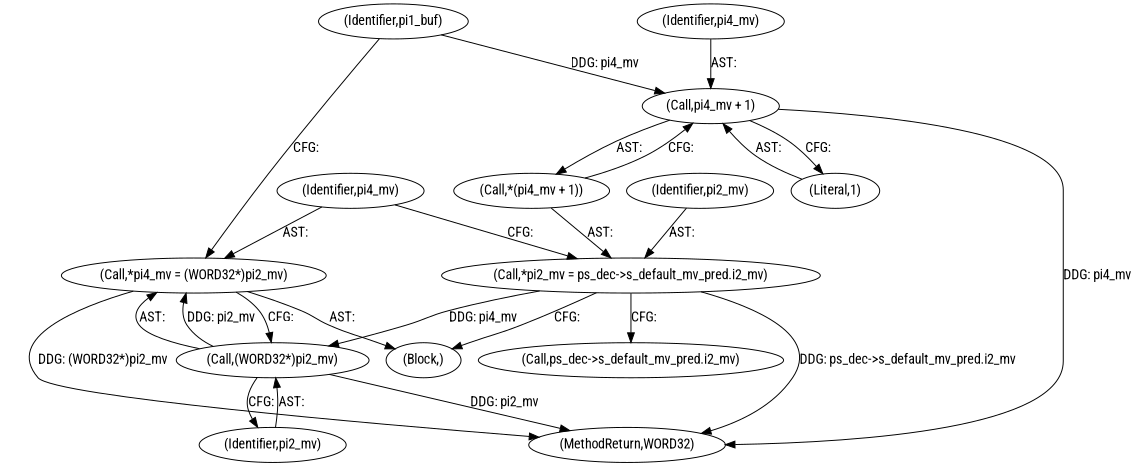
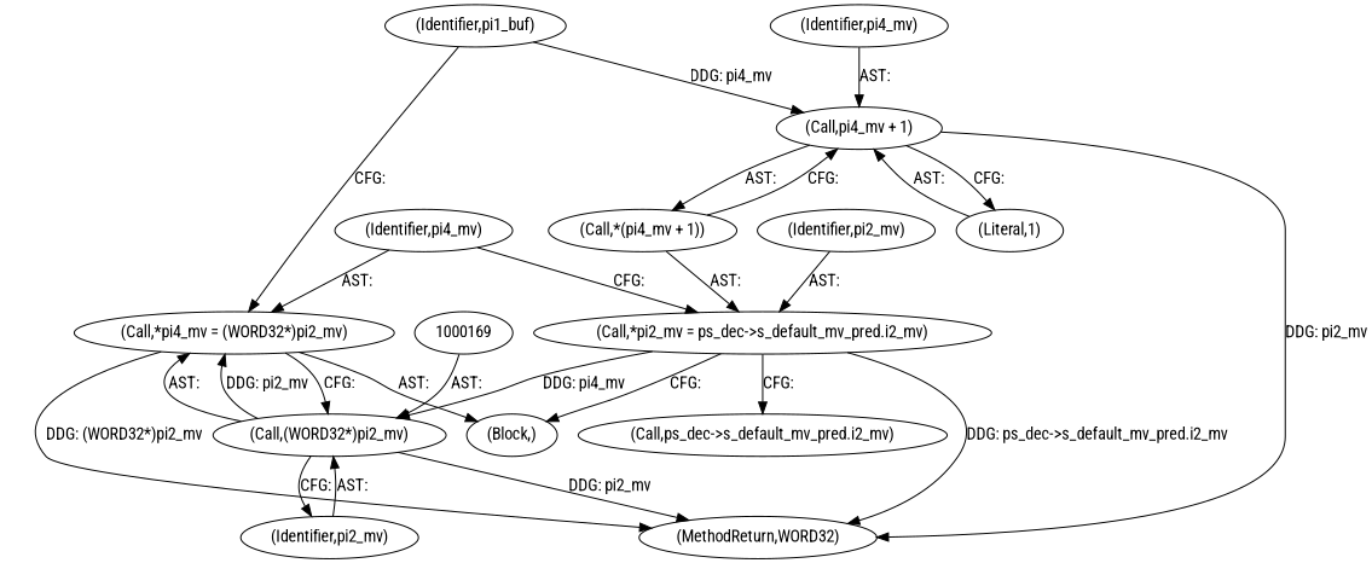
  digraph {
    fontname="Roboto Condensed"
    node [fontname="Roboto Condensed"]
    edge [fontname="Roboto Condensed"]
    n1 [label="(Call,*pi4_mv = (WORD32*)pi2_mv)"]
    n2 [label="(Call,(WORD32*)pi2_mv)"]
    n3 [label="(MethodReturn,WORD32)"]
    n4 [label="(Block,)"]
    n5 [label="(Identifier,pi2_mv)"]
    n6 [label="(Call,pi4_mv + 1)"]
    n7 [label="(Call,*(pi4_mv + 1))"]
    n8 [label="(Literal,1)"]
    n9 [label="(Call,*pi2_mv = ps_dec->s_default_mv_pred.i2_mv)"]
    n10 [label="(Call,ps_dec->s_default_mv_pred.i2_mv)"]
    n11 [label="(Identifier,pi2_mv)"]
    n12 [label="(Identifier,pi4_mv)"]
    n13 [label="(Identifier,pi4_mv)"]
    n14 [label="(Identifier,pi1_buf)"]
+   1000169
    n1 -> n2 [label="CFG: "]
    n1 -> n3 [label="DDG: (WORD32*)pi2_mv"]
    n1 -> n4 [label="AST: "]
    n2 -> n1 [label="AST: "]
    n2 -> n1 [label="DDG: pi2_mv"]
    n2 -> n3 [label="DDG: pi2_mv"]
    n2 -> n5 [label="CFG: "]
    n5 -> n2 [label="AST: "]
-   n6 -> n3 [label="DDG: pi4_mv"]
+   n6 -> n3 [label="DDG: pi2_mv"]
    n6 -> n7 [label="AST: "]
    n6 -> n8 [label="CFG: "]
    n7 -> n6 [label="CFG: "]
    n7 -> n9 [label="AST: "]
    n8 -> n6 [label="AST: "]
    n9 -> n2 [label="DDG: pi4_mv"]
    n9 -> n3 [label="DDG: ps_dec->s_default_mv_pred.i2_mv"]
    n9 -> n4 [label="CFG: "]
    n9 -> n10 [label="CFG: "]
    n11 -> n9 [label="AST: "]
    n12 -> n1 [label="AST: "]
    n12 -> n9 [label="CFG: "]
    n13 -> n6 [label="AST: "]
    n14 -> n1 [label="CFG: "]
    n14 -> n6 [label="DDG: pi4_mv"]
+   1000169 -> n2 [label="AST: "]
  }
